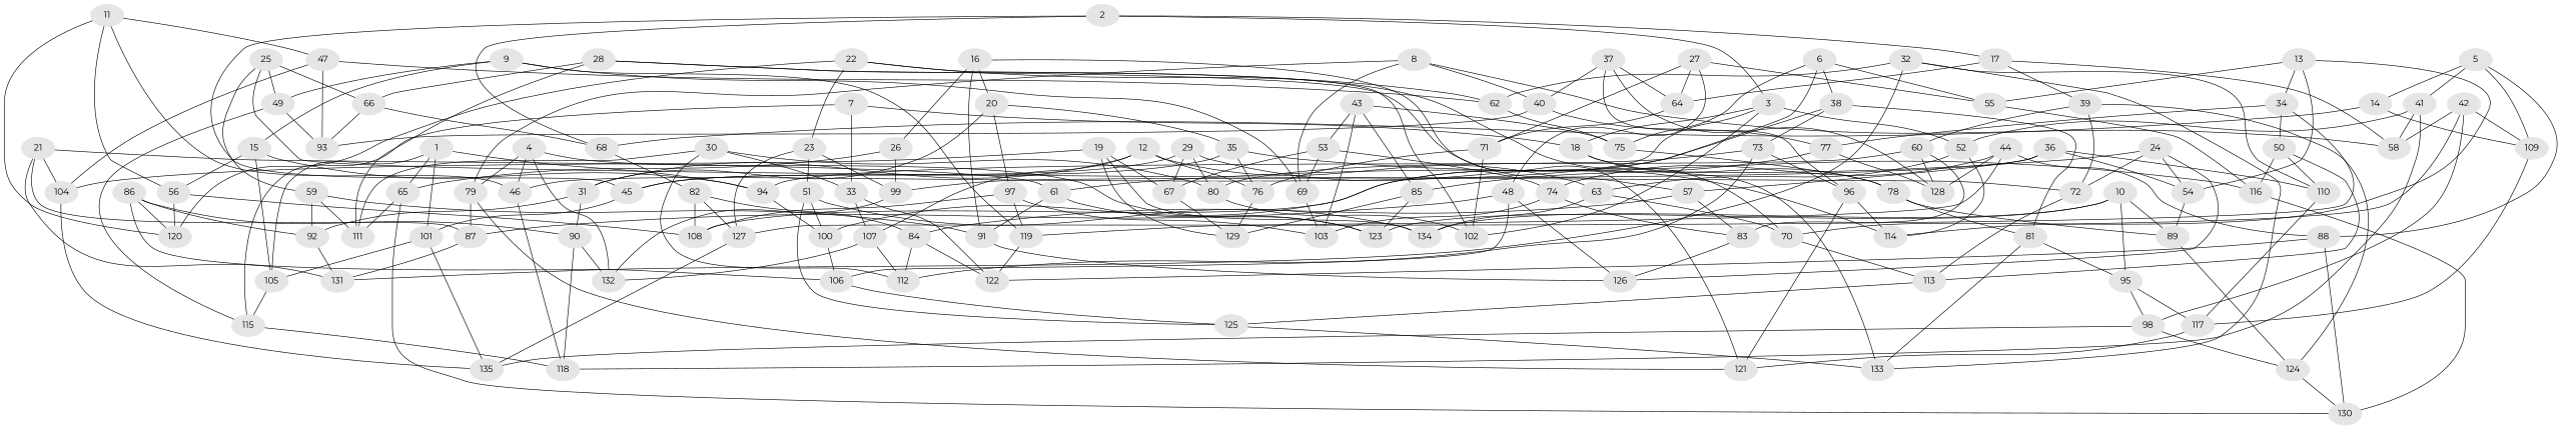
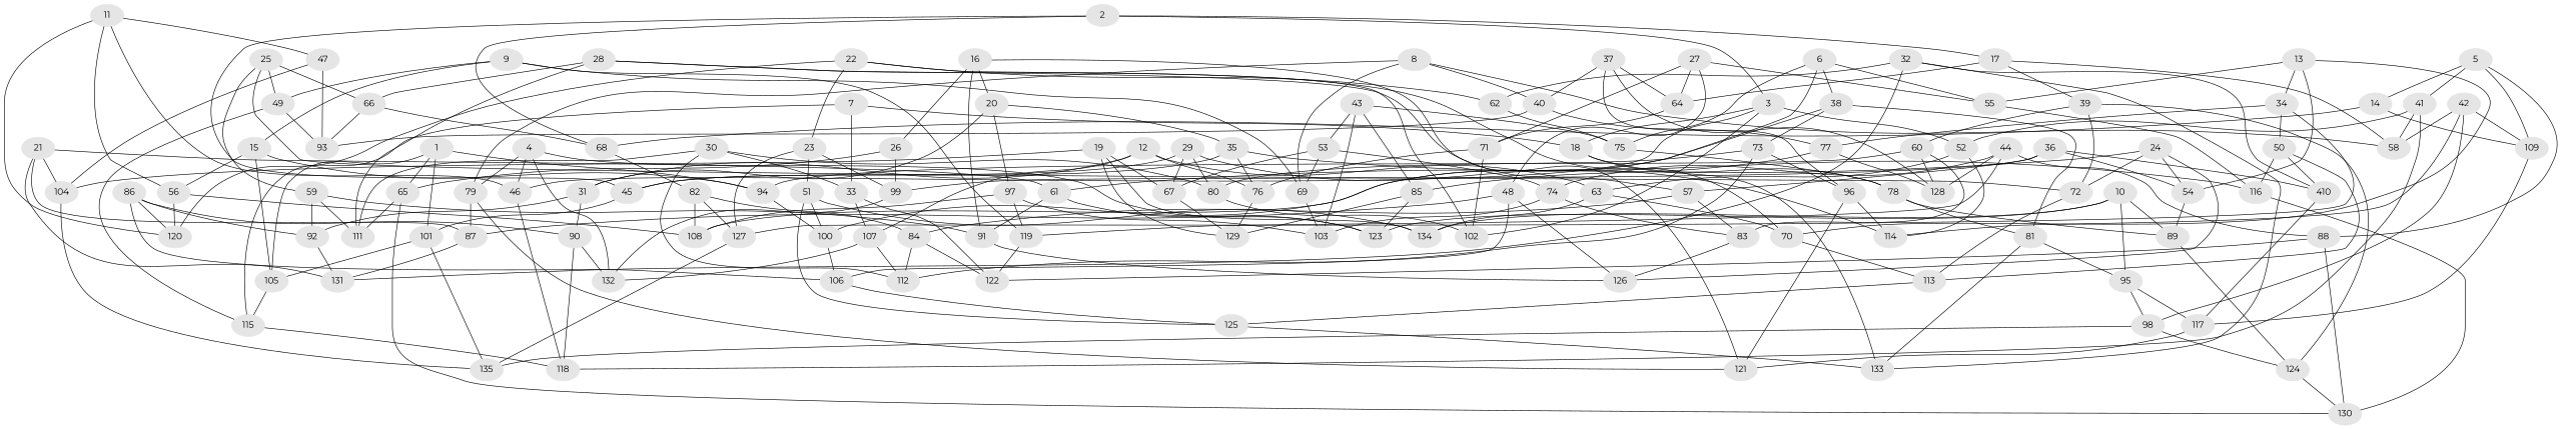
  graph {
    fontname=Montserrat
    node [color=gray90 fontname=Montserrat style=filled]
    edge [fontname=Montserrat]
    1
    65
    94
    101
    105
    111
    130
    100
    135
    115
    2
    17
    45
    68
    3
    14
    109
    58
    39
    64
    82
    18
    46
    52
    102
    78
    133
    118
    63
    114
    4
    79
    123
    132
    121
    87
    5
    41
    88
    122
    117
    6
    38
    55
    75
    73
    81
    108
    116
    106
    7
    33
    26
    99
    107
    8
    40
    69
    77
    93
    103
    9
    15
    49
    119
    56
    10
    89
    95
    134
    124
    98
    11
    47
    120
    104
    62
    12
    31
    76
    90
    92
    70
    129
    112
    13
    34
    54
    127
    50
    113
    16
    20
    91
    35
    97
    126
    72
    60
    71
    19
    67
    21
    61
    131
    22
    23
    51
    125
    24
    25
    59
    66
    27
    48
    28
    57
    83
    84
    29
    80
    30
    32
-   110
+   110 [label=410]
    128
    85
    36
    37
    96
    42
    43
    53
    74
    44
    86
    1 -- 65
    1 -- 94
    1 -- 101
    1 -- 105
    65 -- 111
    65 -- 130
    94 -- 100
    101 -- 105
    101 -- 135
    105 -- 115
    100 -- 106
    115 -- 118
    2 -- 17
    2 -- 45
    2 -- 68
    2 -- 3
    17 -- 58
    17 -- 39
    17 -- 64
    45 -- 101
    68 -- 82
    3 -- 18
    3 -- 46
    3 -- 52
    3 -- 102
    14 -- 68
    14 -- 109
    109 -- 117
    39 -- 124
    39 -- 72
    39 -- 60
    64 -- 71
    82 -- 108
    82 -- 127
    82 -- 84
    18 -- 78
    18 -- 133
    46 -- 118
    52 -- 63
    52 -- 114
    78 -- 81
    78 -- 89
    63 -- 134
    63 -- 70
    4 -- 46
    4 -- 79
    4 -- 123
    4 -- 132
    79 -- 121
    79 -- 87
    87 -- 131
    5 -- 14
    5 -- 109
    5 -- 41
    5 -- 88
    41 -- 58
    41 -- 52
    41 -- 118
    88 -- 130
    88 -- 122
    117 -- 121
    6 -- 100
    6 -- 38
    6 -- 55
    6 -- 75
    38 -- 73
    38 -- 81
    38 -- 108
    55 -- 116
    75 -- 78
    73 -- 112
    73 -- 80
    73 -- 96
    81 -- 133
    81 -- 95
    116 -- 130
    106 -- 125
    7 -- 115
    7 -- 18
    7 -- 33
    33 -- 122
    33 -- 107
    26 -- 65
    26 -- 99
    99 -- 132
    107 -- 132
    107 -- 112
    8 -- 58
    8 -- 79
    8 -- 40
    8 -- 69
    40 -- 77
    40 -- 93
    69 -- 103
    77 -- 128
    77 -- 85
    9 -- 69
    9 -- 15
    9 -- 49
    9 -- 119
    15 -- 94
    15 -- 105
    15 -- 56
    49 -- 115
    49 -- 93
    119 -- 122
    56 -- 108
    56 -- 120
    10 -- 123
    10 -- 89
    10 -- 95
    10 -- 134
    89 -- 124
    95 -- 117
    95 -- 98
    124 -- 130
    98 -- 135
    98 -- 124
    11 -- 46
    11 -- 56
    11 -- 47
    11 -- 120
    47 -- 93
    47 -- 104
-   47 -- 62
    104 -- 135
    62 -- 75
    12 -- 63
    12 -- 107
    12 -- 31
    12 -- 76
    31 -- 90
    31 -- 92
    76 -- 129
    90 -- 118
    90 -- 132
    92 -- 131
    70 -- 113
    13 -- 55
    13 -- 70
    13 -- 34
    13 -- 54
    34 -- 77
    34 -- 127
    34 -- 50
    54 -- 89
    127 -- 135
    50 -- 116
    50 -- 113
    50 -- 110
    113 -- 125
    16 -- 121
    16 -- 26
    16 -- 20
    16 -- 91
    20 -- 31
    20 -- 35
    20 -- 97
    91 -- 126
    35 -- 45
    35 -- 116
    35 -- 76
    97 -- 108
    97 -- 103
    97 -- 119
    72 -- 113
    60 -- 94
    60 -- 83
    60 -- 128
    71 -- 102
    71 -- 76
    19 -- 134
    19 -- 104
    19 -- 129
    19 -- 67
    67 -- 129
    21 -- 87
    21 -- 104
    21 -- 61
    21 -- 131
    61 -- 123
    61 -- 91
    22 -- 102
    22 -- 120
    22 -- 62
    22 -- 23
    23 -- 99
    23 -- 127
    23 -- 51
    51 -- 100
    51 -- 134
    51 -- 125
    125 -- 133
    24 -- 54
    24 -- 126
    24 -- 72
    24 -- 61
    25 -- 49
    25 -- 72
    25 -- 59
    25 -- 66
    59 -- 111
    59 -- 92
    59 -- 91
    66 -- 68
    66 -- 93
    27 -- 64
    27 -- 55
    27 -- 71
    27 -- 48
    48 -- 87
    48 -- 106
    48 -- 126
    28 -- 111
    28 -- 70
    28 -- 66
    28 -- 57
    57 -- 83
    57 -- 84
    83 -- 126
    84 -- 122
    84 -- 112
    29 -- 45
    29 -- 114
    29 -- 67
    29 -- 80
    80 -- 102
    30 -- 111
    30 -- 33
    30 -- 112
    30 -- 80
    32 -- 133
    32 -- 62
    32 -- 131
    32 -- 110
    110 -- 117
    85 -- 123
    85 -- 129
    36 -- 99
    36 -- 54
    36 -- 57
    36 -- 110
    37 -- 64
    37 -- 40
    37 -- 128
    37 -- 96
    96 -- 114
    96 -- 121
    42 -- 109
    42 -- 58
    42 -- 114
    42 -- 98
    43 -- 75
    43 -- 103
    43 -- 85
    43 -- 53
    53 -- 69
    53 -- 67
    53 -- 74
    74 -- 103
    74 -- 83
    44 -- 88
    44 -- 119
    44 -- 128
    44 -- 74
    86 -- 106
    86 -- 120
    86 -- 90
    86 -- 92
  }
